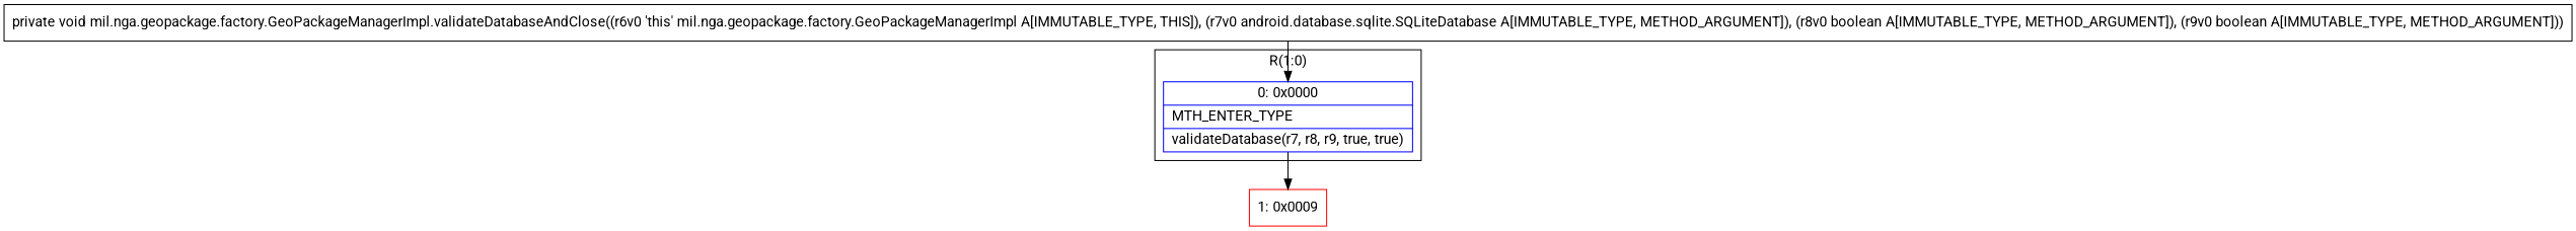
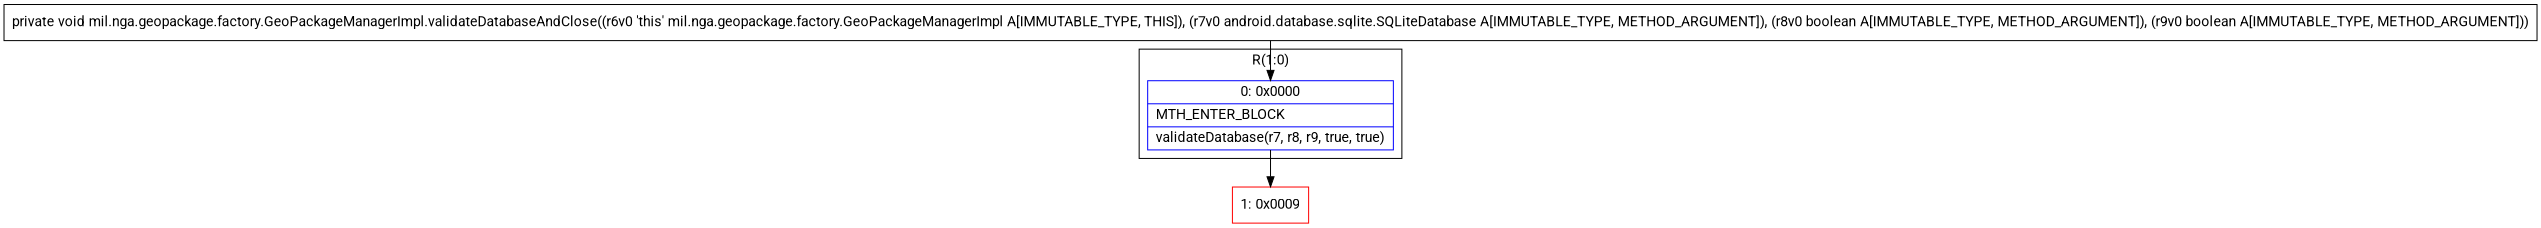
  digraph {
    fontname=Roboto
    node [shape=record fontname=Roboto]
    edge [fontname=Roboto]
-   n1 [color=blue label="{0\:\ 0x0000|MTH_ENTER_TYPE\l|validateDatabase(r7, r8, r9, true, true)\l}"]
+   n1 [color=blue label="{0\:\ 0x0000|MTH_ENTER_BLOCK\l|validateDatabase(r7, r8, r9, true, true)\l}"]
    n2 [color=red label="{1\:\ 0x0009}"]
    n3 [label="{private void mil.nga.geopackage.factory.GeoPackageManagerImpl.validateDatabaseAndClose((r6v0 'this' mil.nga.geopackage.factory.GeoPackageManagerImpl A[IMMUTABLE_TYPE, THIS]), (r7v0 android.database.sqlite.SQLiteDatabase A[IMMUTABLE_TYPE, METHOD_ARGUMENT]), (r8v0 boolean A[IMMUTABLE_TYPE, METHOD_ARGUMENT]), (r9v0 boolean A[IMMUTABLE_TYPE, METHOD_ARGUMENT])) }"]
    subgraph cluster_1 {
      label="R(1:0)"
      n1
    }
    n1 -> n2
    n3 -> n1
  }
